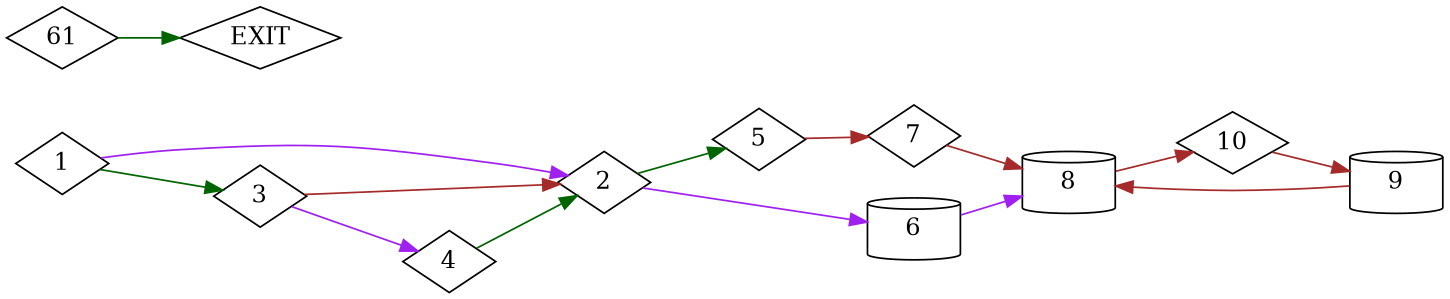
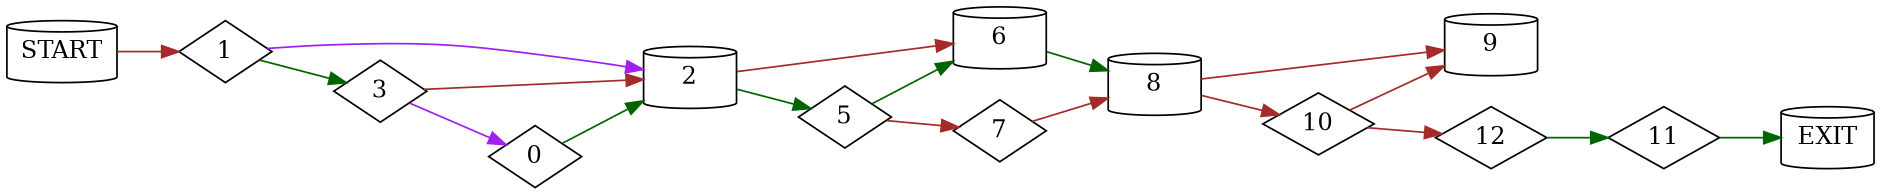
  digraph {
    rankdir=LR
    node [shape=diamond]
    edge [color=brown]
+   n1 [label=START shape=cylinder]
    1
-   2
+   2 [shape=cylinder]
    3
-   n5 [label=EXIT]
+   n5 [label=EXIT shape=cylinder]
    5
    6 [shape=cylinder]
-   4
+   4 [label=0]
    7
    8 [shape=cylinder]
    9 [shape=cylinder]
    10
-   11 [label=61]
+   12
+   11
+   n1 -> 1
    1 -> 2 [color=purple]
    1 -> 3 [color=darkgreen]
    2 -> 5 [color=darkgreen]
-   2 -> 6 [color=purple]
+   2 -> 6
    3 -> 2
    3 -> 4 [color=purple]
+   5 -> 6 [color=darkgreen]
    5 -> 7
-   6 -> 8 [color=purple]
+   6 -> 8 [color=darkgreen]
    4 -> 2 [color=darkgreen]
    7 -> 8
-   9 -> 8
+   8 -> 9
    8 -> 10
    10 -> 9
+   10 -> 12
+   12 -> 11 [color=darkgreen]
    11 -> n5 [color=darkgreen]
  }
